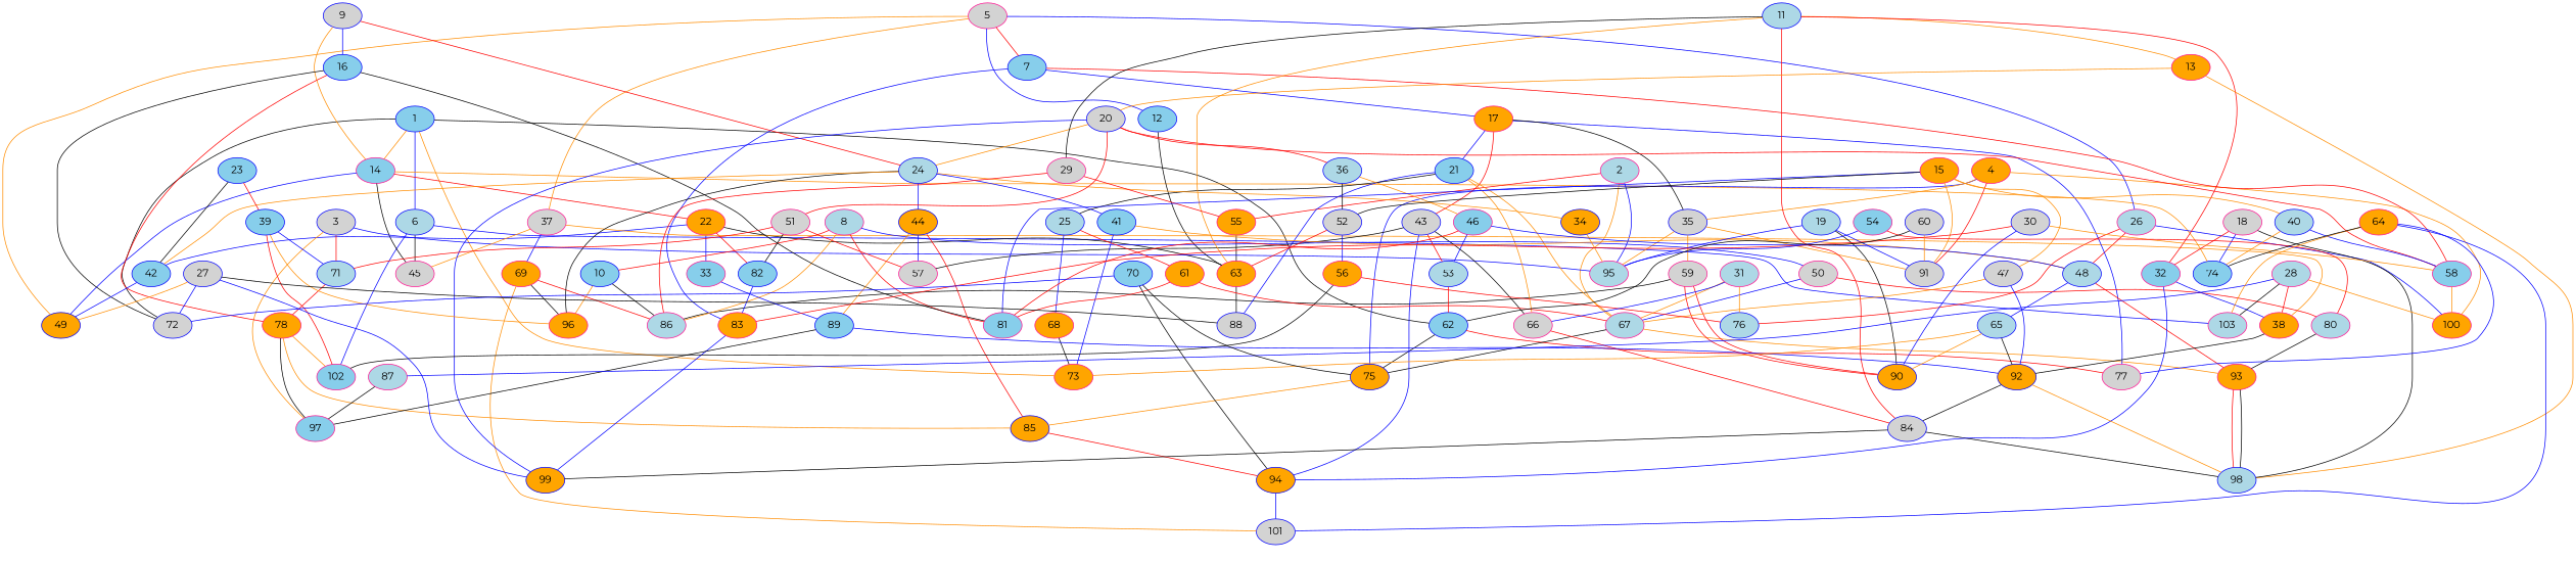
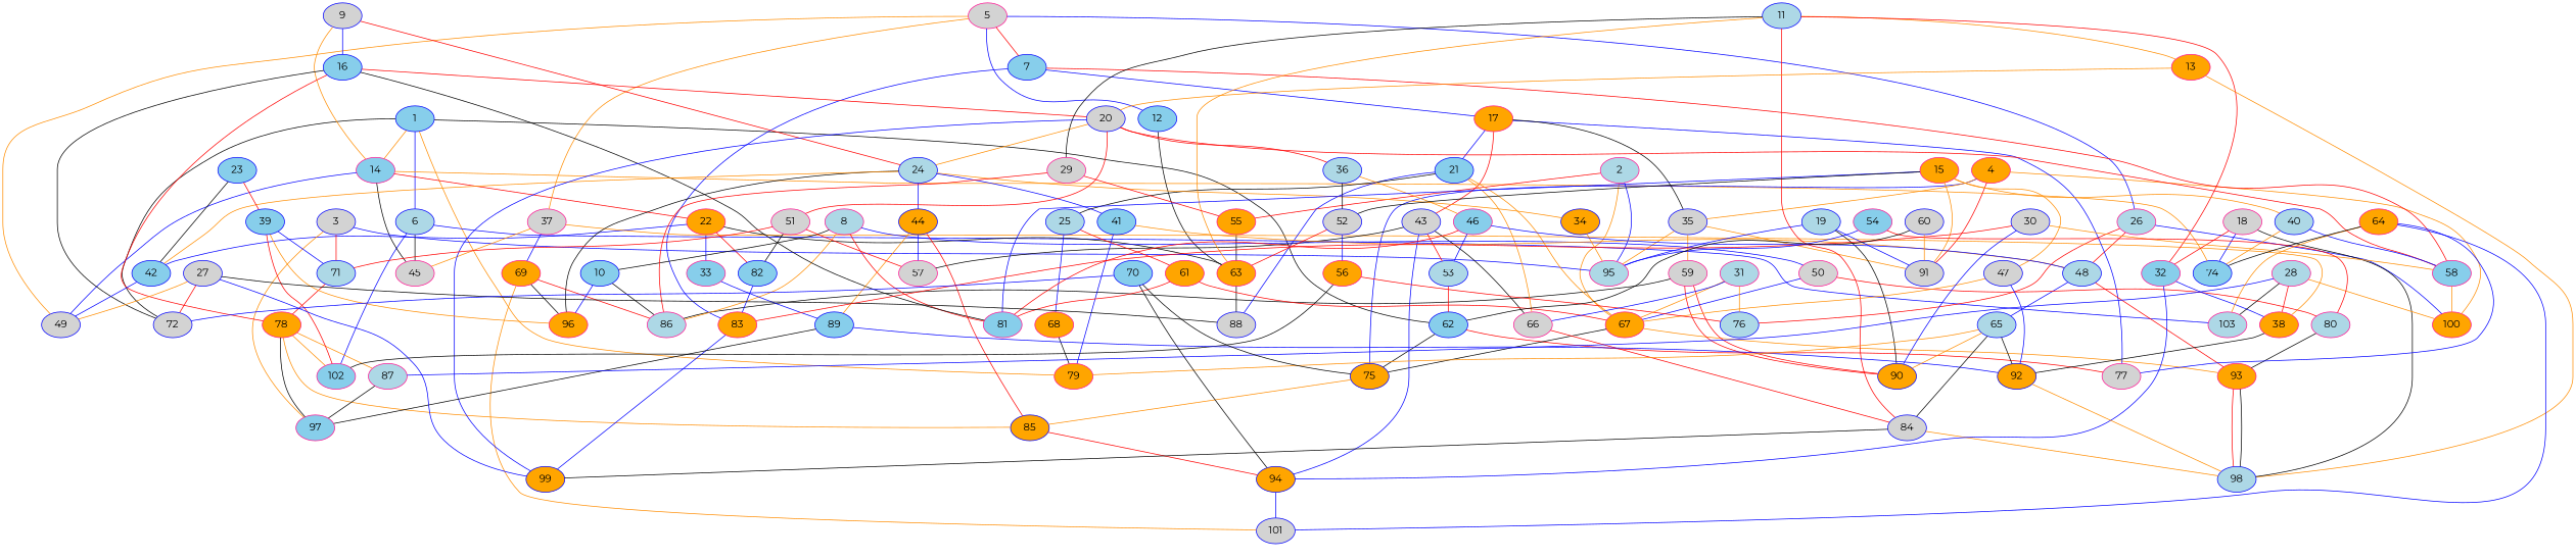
  graph {
    fontname=Montserrat
    node [color=blue fillcolor=lightgrey fontname=Montserrat style=filled]
    edge [color=blue fontname=Montserrat]
    1 [fillcolor=skyblue]
    6 [fillcolor=lightblue]
    14 [color=deeppink fillcolor=skyblue]
    62 [fillcolor=skyblue]
    72
-   79 [color=deeppink fillcolor=orange label=73]
+   79 [color=deeppink fillcolor=orange]
    45 [color=deeppink]
    102 [color=deeppink fillcolor=skyblue]
    103 [color=deeppink fillcolor=lightblue]
-   49 [fillcolor=orange]
+   49
    22 [color=deeppink fillcolor=orange]
    74 [fillcolor=skyblue]
    75 [fillcolor=orange]
    77 [color=deeppink]
    2 [color=deeppink fillcolor=lightblue]
    55 [color=deeppink fillcolor=orange]
-   67 [color=deeppink fillcolor=lightblue]
+   67 [color=deeppink fillcolor=orange]
    95 [color=deeppink fillcolor=lightblue]
    63 [color=deeppink fillcolor=orange]
    93 [color=deeppink fillcolor=orange]
    3
    71 [fillcolor=lightblue]
    97 [color=deeppink fillcolor=skyblue]
    78 [color=deeppink fillcolor=orange]
    4 [color=deeppink fillcolor=orange]
    35
    91
    100 [color=deeppink fillcolor=orange]
    59 [color=deeppink]
    85 [fillcolor=orange]
    5 [color=deeppink]
    7 [fillcolor=skyblue]
    12 [fillcolor=skyblue]
    26 [color=deeppink fillcolor=lightblue]
    37 [color=deeppink]
    17 [color=deeppink fillcolor=orange]
    58 [color=deeppink fillcolor=skyblue]
    83 [color=deeppink fillcolor=orange]
    48 [fillcolor=lightblue]
    76 [fillcolor=lightblue]
    38 [color=deeppink fillcolor=orange]
    69 [color=deeppink fillcolor=orange]
    21 [fillcolor=skyblue]
    43
    99 [fillcolor=orange]
    8 [color=deeppink fillcolor=lightblue]
    10 [fillcolor=skyblue]
    50 [color=deeppink]
    81 [color=deeppink fillcolor=skyblue]
    86 [color=deeppink fillcolor=lightblue]
    96 [color=deeppink fillcolor=orange]
    80 [color=deeppink fillcolor=lightblue]
    9
    16 [fillcolor=skyblue]
    24 [fillcolor=lightblue]
    20
    42 [fillcolor=skyblue]
    34 [fillcolor=orange]
    41 [fillcolor=skyblue]
    44 [fillcolor=orange]
    11 [fillcolor=lightblue]
    13 [color=deeppink fillcolor=orange]
    29 [color=deeppink]
    84
    32 [color=deeppink fillcolor=skyblue]
    98 [fillcolor=lightblue]
    18 [color=deeppink]
    88
    36 [fillcolor=lightblue]
    51 [color=deeppink]
    33 [color=deeppink fillcolor=skyblue]
    82 [fillcolor=skyblue]
    15 [color=deeppink fillcolor=orange]
    40 [fillcolor=lightblue]
    47
    52
    92 [fillcolor=orange]
    56 [color=deeppink fillcolor=orange]
    87 [color=deeppink fillcolor=lightblue]
    25 [fillcolor=lightblue]
    66 [color=deeppink]
    94 [fillcolor=orange]
    53 [fillcolor=lightblue]
    57 [color=deeppink]
    19 [fillcolor=lightblue]
    90 [fillcolor=orange]
    46 [color=deeppink fillcolor=skyblue]
    61 [color=deeppink fillcolor=orange]
    68 [color=deeppink fillcolor=orange]
    89 [fillcolor=skyblue]
    23 [fillcolor=skyblue]
    39 [fillcolor=skyblue]
    65 [fillcolor=lightblue]
    27
    28 [color=deeppink fillcolor=lightblue]
    30
    31 [color=deeppink fillcolor=lightblue]
    101
    54 [color=deeppink fillcolor=skyblue]
    60
    64 [color=deeppink fillcolor=orange]
    70 [fillcolor=skyblue]
    1 -- 6
    1 -- 14 [color=darkorange]
    1 -- 62 [color=black]
    1 -- 72 [color=black]
    1 -- 79 [color=darkorange]
    6 -- 45 [color=black]
    6 -- 102
    6 -- 103
    14 -- 45 [color=black]
    14 -- 49
    14 -- 22 [color=red]
    14 -- 74 [color=darkorange]
    62 -- 75 [color=black]
    62 -- 77 [color=red]
    22 -- 63 [color=black]
    22 -- 42
    22 -- 33
    22 -- 82 [color=red]
    75 -- 85 [color=darkorange]
    2 -- 55 [color=red]
    2 -- 67 [color=darkorange]
    2 -- 95
    55 -- 63 [color=black]
    67 -- 75 [color=black]
    67 -- 93 [color=darkorange]
    63 -- 88 [color=black]
    93 -- 98 [color=red]
    93 -- 98 [color=black]
    3 -- 95
    3 -- 71 [color=red]
    3 -- 97 [color=darkorange]
    71 -- 78 [color=red]
    78 -- 102 [color=darkorange]
    78 -- 97 [color=black]
    78 -- 85 [color=darkorange]
+   78 -- 87 [color=darkorange]
    4 -- 75
    4 -- 35 [color=darkorange]
    4 -- 91 [color=red]
    4 -- 100 [color=darkorange]
    35 -- 95 [color=darkorange]
    35 -- 91 [color=darkorange]
    35 -- 59 [color=darkorange]
    59 -- 86 [color=black]
    59 -- 90 [color=red]
    59 -- 90 [color=red]
    85 -- 94 [color=red]
    5 -- 49 [color=darkorange]
    5 -- 7 [color=red]
    5 -- 12
    5 -- 26
    5 -- 37 [color=darkorange]
    7 -- 17
    7 -- 58 [color=red]
    7 -- 83
    12 -- 63 [color=black]
    26 -- 100
    26 -- 48 [color=red]
    26 -- 76 [color=red]
    37 -- 45 [color=darkorange]
    37 -- 38 [color=darkorange]
    37 -- 69
    17 -- 77
    17 -- 35 [color=black]
    17 -- 21
    17 -- 43 [color=red]
    58 -- 100 [color=darkorange]
    83 -- 99
    48 -- 93 [color=red]
    48 -- 65
    38 -- 92 [color=black]
    69 -- 86 [color=red]
    69 -- 96 [color=black]
    69 -- 101 [color=darkorange]
    21 -- 67 [color=darkorange]
    21 -- 88
    21 -- 25 [color=black]
    21 -- 66 [color=darkorange]
    43 -- 66 [color=black]
    43 -- 94
    43 -- 53 [color=red]
    43 -- 57 [color=black]
-   8 -- 10 [color=red]
+   8 -- 10 [color=black]
    8 -- 50
    8 -- 81 [color=red]
    8 -- 86 [color=darkorange]
    10 -- 86 [color=black]
-   10 -- 96 [color=darkorange]
+   10 -- 96
    50 -- 67
    50 -- 80 [color=red]
    80 -- 93 [color=black]
    9 -- 14 [color=darkorange]
    9 -- 16
    9 -- 24 [color=red]
    16 -- 72 [color=black]
    16 -- 78 [color=red]
    16 -- 81 [color=black]
+   16 -- 20 [color=red]
    24 -- 96 [color=black]
    24 -- 42 [color=darkorange]
    24 -- 34 [color=darkorange]
    24 -- 41
    24 -- 44
    20 -- 58 [color=red]
    20 -- 99
    20 -- 24 [color=darkorange]
    20 -- 36 [color=red]
    20 -- 51 [color=red]
    42 -- 49
    34 -- 95 [color=darkorange]
    41 -- 79
    41 -- 48 [color=darkorange]
    44 -- 85 [color=red]
    44 -- 57
    44 -- 89 [color=darkorange]
    11 -- 63 [color=darkorange]
    11 -- 13 [color=darkorange]
    11 -- 29 [color=black]
    11 -- 84 [color=red]
    11 -- 32 [color=red]
    13 -- 20 [color=darkorange]
    13 -- 98 [color=darkorange]
    29 -- 55 [color=red]
    29 -- 86 [color=red]
    84 -- 99 [color=black]
-   84 -- 98 [color=black]
+   84 -- 98 [color=darkorange]
    32 -- 38
    32 -- 94
    18 -- 74
    18 -- 32 [color=red]
    18 -- 98 [color=black]
    36 -- 52 [color=black]
    36 -- 46 [color=darkorange]
    51 -- 71 [color=red]
    51 -- 82 [color=black]
    51 -- 57 [color=red]
    33 -- 89
    82 -- 83
    15 -- 91 [color=darkorange]
    15 -- 81
    15 -- 40 [color=darkorange]
    15 -- 47 [color=darkorange]
    15 -- 52 [color=black]
    40 -- 74 [color=darkorange]
    40 -- 58
    47 -- 67 [color=darkorange]
    47 -- 92
    52 -- 63 [color=red]
    52 -- 56
    92 -- 98 [color=darkorange]
    56 -- 102 [color=black]
    56 -- 76 [color=red]
    87 -- 97 [color=black]
    25 -- 61 [color=red]
    25 -- 68
    66 -- 84 [color=red]
    94 -- 101
    53 -- 62 [color=red]
    19 -- 95
    19 -- 91
    19 -- 90 [color=black]
    46 -- 48
    46 -- 81 [color=red]
    46 -- 53
    61 -- 67 [color=red]
    61 -- 81 [color=red]
    68 -- 79 [color=black]
    89 -- 97 [color=black]
    89 -- 92
    23 -- 42 [color=black]
    23 -- 39 [color=red]
    39 -- 102 [color=red]
    39 -- 71
    39 -- 96 [color=darkorange]
    65 -- 79 [color=darkorange]
-   92 -- 84 [color=black]
+   65 -- 84 [color=black]
    65 -- 92 [color=black]
    65 -- 90 [color=darkorange]
-   27 -- 72
+   27 -- 72 [color=red]
    27 -- 49 [color=darkorange]
    27 -- 99
    27 -- 88 [color=black]
    28 -- 103 [color=black]
    28 -- 100 [color=darkorange]
    28 -- 38 [color=red]
    28 -- 87
    30 -- 58 [color=darkorange]
    30 -- 83 [color=red]
    30 -- 90
    31 -- 67 [color=darkorange]
    31 -- 76 [color=darkorange]
    31 -- 66
    54 -- 95
    54 -- 80 [color=red]
    60 -- 62 [color=black]
    60 -- 91 [color=darkorange]
    64 -- 103 [color=darkorange]
    64 -- 74 [color=black]
    64 -- 77
    64 -- 101
    70 -- 72
    70 -- 75 [color=black]
    70 -- 94 [color=black]
  }
